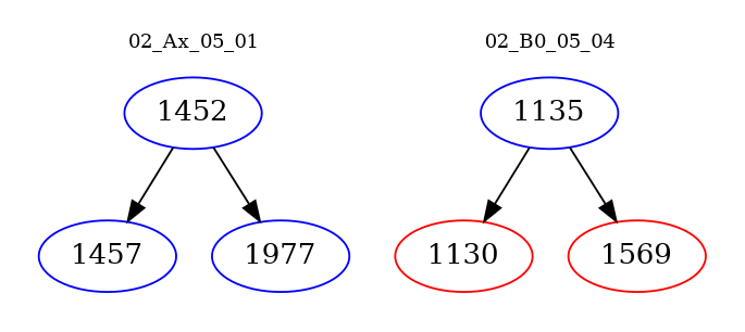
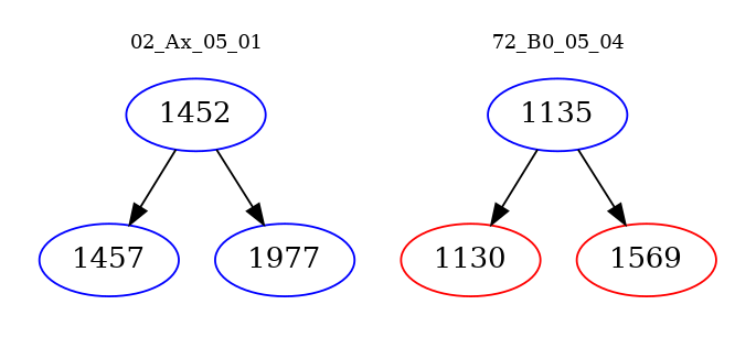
  digraph {
    node [color=blue]
    edge [color=black]
    n1 [label=1452]
    n2 [label=1457]
    n3 [label=1977]
    n4 [label=1135]
    n5 [color=red label=1130]
    n6 [color=red label=1569]
    subgraph cluster_1 {
      color=white
      fontsize=10
      label="02_Ax_05_01"
      n1
      n2
      n3
    }
    subgraph cluster_2 {
      color=white
      fontsize=10
-     label="02_B0_05_04"
+     label="72_B0_05_04"
      n4
      n5
      n6
    }
    n1 -> n2
    n1 -> n3
    n4 -> n5
    n4 -> n6
  }
